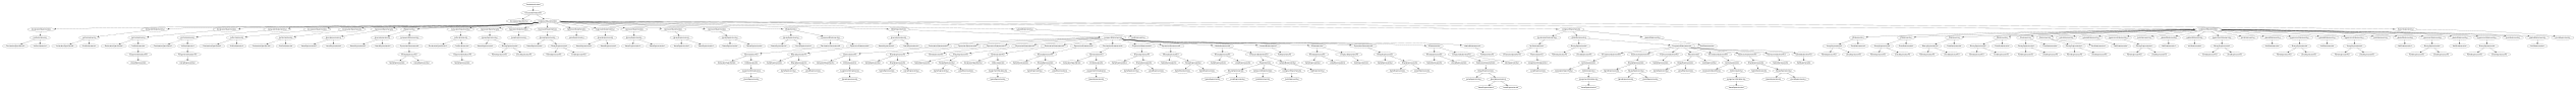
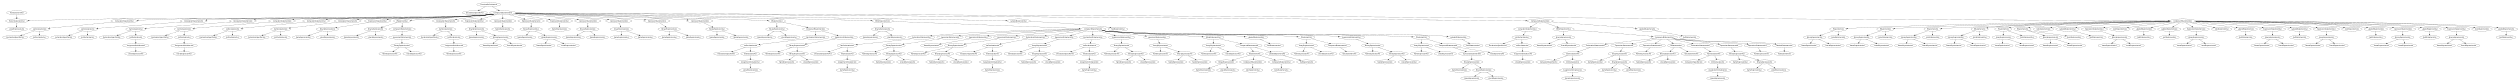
  digraph {
    fontname="Noto Sans"
    node [fontname="Noto Sans"]
    edge [fontname="Noto Sans"]
    n1 [label=TranslationUnitAst]
    n2 [label=FunctionDefinitionAst]
    n3 [label=DeclarationSpecifierAst]
    n4 [label=CompoundStatementAst]
    n5 [label=DeclarationStatementAst]
    n6 [label=DeclarationStatementAst]
    n7 [label=DeclarationStatementAst]
    n8 [label=DeclarationStatementAst]
    n9 [label=DeclarationStatementAst]
    n10 [label=DeclarationStatementAst]
    n11 [label=ExpressionStatementAst]
    n12 [label=IfStatementAst]
    n13 [label=DeclarationStatementAst]
    n14 [label=ExpressionStatementAst]
    n15 [label=ExpressionStatementAst]
    n16 [label=ExpressionStatementAst]
    n17 [label=ExpressionStatementAst]
    n18 [label=ExpressionStatementAst]
    n19 [label=ExpressionStatementAst]
    n20 [label=ExpressionStatementAst]
    n21 [label=ExpressionStatementAst]
    n22 [label=IfStatementAst]
    n23 [label=WhileStatementAst]
    n24 [label=LabeledStatementAst]
    n25 [label=CompoundStatementAst]
    n26 [label=CompoundStatementAst]
    n27 [label=ReturnStatementAst]
    n28 [label=VarDeclarationAst]
    n29 [label=VarDeclarationAst]
    n30 [label=VarDeclarationAst]
    n31 [label=VarDeclarationAst]
    n32 [label=VarDeclarationAst]
    n33 [label=VarDeclarationAst]
    n34 [label=BinaryExpressionAst]
    n35 [label=BinaryExpressionAst]
    n36 [label=CompoundStatementAst]
    n37 [label=VarDeclarationAst]
    n38 [label=BinaryExpressionAst]
    n39 [label=NameExpressionAst]
    n40 [label=BinaryExpressionAst]
    n41 [label=NameExpressionAst]
    n42 [label=BinaryExpressionAst]
    n43 [label=BinaryExpressionAst]
    n44 [label=BinaryExpressionAst]
    n45 [label=BinaryExpressionAst]
    n46 [label=BinaryExpressionAst]
    n47 [label=CompoundStatementAst]
    n48 [label=BinaryExpressionAst]
    n49 [label=CompoundStatementAst]
    n50 [label=NullStatementAst]
    n51 [label=DeclarationStatementAst]
    n52 [label=WhileStatementAst]
    n53 [label=LabeledStatementAst]
    n54 [label=IfStatementAst]
    n55 [label=IfStatementAst]
    n56 [label=IfStatementAst]
    n57 [label=IfStatementAst]
    n58 [label=IfStatementAst]
    n59 [label=IfStatementAst]
    n60 [label=GotoStatementAst]
    n61 [label=LabeledStatementAst]
    n62 [label=ExpressionStatementAst]
    n63 [label=GotoStatementAst]
    n64 [label=LabeledStatementAst]
    n65 [label=LabeledStatementAst]
    n66 [label=ExpressionStatementAst]
    n67 [label=GotoStatementAst]
    n68 [label=LabeledStatementAst]
    n69 [label=ExpressionStatementAst]
    n70 [label=LabeledStatementAst]
    n71 [label=ExpressionStatementAst]
    n72 [label=GotoStatementAst]
    n73 [label=LabeledStatementAst]
    n74 [label=ExpressionStatementAst]
    n75 [label=LabeledStatementAst]
    n76 [label=ExpressionStatementAst]
    n77 [label=GotoStatementAst]
    n78 [label=LabeledStatementAst]
    n79 [label=LiteralExpressionAst]
    n80 [label=DeclarationSpecifierAst]
    n81 [label=InitDeclaratorAst]
    n82 [label=DeclarationSpecifierAst]
    n83 [label=InitDeclaratorAst]
    n84 [label=DeclarationSpecifierAst]
    n85 [label=InitDeclaratorAst]
    n86 [label=AssignmentInitializerAst]
    n87 [label=LiteralExpressionAst]
    n88 [label=DeclarationSpecifierAst]
    n89 [label=InitDeclaratorAst]
    n90 [label=AssignmentInitializerAst]
    n91 [label=LiteralExpressionAst]
    n92 [label=DeclarationSpecifierAst]
    n93 [label=InitDeclaratorAst]
    n94 [label=DeclarationSpecifierAst]
    n95 [label=InitDeclaratorAst]
    n96 [label=NameExpressionAst]
    n97 [label=LiteralExpressionAst]
    n98 [label=NameExpressionAst]
    n99 [label=LiteralExpressionAst]
    n100 [label=ExpressionStatementAst]
    n101 [label=BinaryExpressionAst]
    n102 [label=NameExpressionAst]
    n103 [label=LiteralExpressionAst]
    n104 [label=DeclarationSpecifierAst]
    n105 [label=InitDeclaratorAst]
    n106 [label=AssignmentInitializerAst]
    n107 [label=NameExpressionAst]
    n108 [label=NameExpressionAst]
    n109 [label=BinaryExpressionAst]
    n110 [label=NameExpressionAst]
    n111 [label=LiteralExpressionAst]
    n112 [label=NameExpressionAst]
    n113 [label=BinaryExpressionAst]
    n114 [label=NameExpressionAst]
    n115 [label=LiteralExpressionAst]
    n116 [label=NameExpressionAst]
    n117 [label=NameExpressionAst]
    n118 [label=NameExpressionAst]
    n119 [label=NameExpressionAst]
    n120 [label=NameExpressionAst]
    n121 [label=NameExpressionAst]
    n122 [label=NameExpressionAst]
    n123 [label=NameExpressionAst]
    n124 [label=NameExpressionAst]
    n125 [label=LiteralExpressionAst]
    n126 [label=DeclarationStatementAst]
    n127 [label=ExpressionStatementAst]
    n128 [label=VarDeclarationAst]
    n129 [label=BinaryExpressionAst]
    n130 [label=DeclarationSpecifierAst]
    n131 [label=InitDeclaratorAst]
    n132 [label=AssignmentInitializerAst]
    n133 [label=LiteralExpressionAst]
    n134 [label=NameExpressionAst]
    n135 [label=BinaryExpressionAst]
    n136 [label=NameExpressionAst]
    n137 [label=LiteralExpressionAst]
    n138 [label=NameExpressionAst]
    n139 [label=LiteralExpressionAst]
    n140 [label=DeclarationStatementAst]
    n141 [label=ExpressionStatementAst]
    n142 [label=ExpressionStatementAst]
    n143 [label=ExpressionStatementAst]
    n144 [label=DeclarationStatementAst]
    n145 [label=ExpressionStatementAst]
    n146 [label=DeclarationStatementAst]
    n147 [label=ExpressionStatementAst]
    n148 [label=ExpressionStatementAst]
    n149 [label=WhileStatementAst]
    n150 [label=LabeledStatementAst]
    n151 [label=IfStatementAst]
    n152 [label=ExpressionStatementAst]
    n153 [label=IfStatementAst]
    n154 [label=LabeledStatementAst]
    n155 [label=VarDeclarationAst]
    n156 [label=BinaryExpressionAst]
    n157 [label=NameExpressionAst]
    n158 [label=BinaryExpressionAst]
    n159 [label=VarDeclarationAst]
    n160 [label=BinaryExpressionAst]
    n161 [label=VarDeclarationAst]
    n162 [label=BinaryExpressionAst]
    n163 [label=BinaryExpressionAst]
    n164 [label=BinaryExpressionAst]
    n165 [label=CompoundStatementAst]
    n166 [label=NullStatementAst]
    n167 [label=BinaryExpressionAst]
    n168 [label=CompoundStatementAst]
    n169 [label=BinaryExpressionAst]
    n170 [label=BinaryExpressionAst]
    n171 [label=CompoundStatementAst]
    n172 [label=NullStatementAst]
    n173 [label=DeclarationSpecifierAst]
    n174 [label=InitDeclaratorAst]
    n175 [label=AssignmentInitializerAst]
    n176 [label=NameExpressionAst]
    n177 [label=NameExpressionAst]
    n178 [label=BinaryExpressionAst]
    n179 [label=NameExpressionAst]
    n180 [label=LiteralExpressionAst]
    n181 [label=NameExpressionAst]
    n182 [label=BinaryExpressionAst]
    n183 [label=NameExpressionAst]
    n184 [label=LiteralExpressionAst]
    n185 [label=DeclarationSpecifierAst]
    n186 [label=InitDeclaratorAst]
    n187 [label=AssignmentInitializerAst]
    n188 [label=NameExpressionAst]
    n189 [label=NameExpressionAst]
    n190 [label=BinaryExpressionAst]
    n191 [label=NameExpressionAst]
    n192 [label=LiteralExpressionAst]
    n193 [label=DeclarationSpecifierAst]
    n194 [label=InitDeclaratorAst]
    n195 [label=AssignmentInitializerAst]
    n196 [label=NameExpressionAst]
    n197 [label=NameExpressionAst]
    n198 [label=BinaryExpressionAst]
    n199 [label=NameExpressionAst]
    n200 [label=LiteralExpressionAst]
    n201 [label=NameExpressionAst]
    n202 [label=BinaryExpressionAst]
    n203 [label=NameExpressionAst]
    n204 [label=NameExpressionAst]
    n205 [label=NameExpressionAst]
    n206 [label=LiteralExpressionAst]
    n207 [label=IfStatementAst]
    n208 [label=LabeledStatementAst]
    n209 [label=BinaryExpressionAst]
    n210 [label=CompoundStatementAst]
    n211 [label=CompoundStatementAst]
    n212 [label=NullStatementAst]
    n213 [label=NameExpressionAst]
    n214 [label=LiteralExpressionAst]
    n215 [label=GotoStatementAst]
    n216 [label=GotoStatementAst]
    n217 [label=NameExpressionAst]
    n218 [label=LiteralExpressionAst]
    n219 [label=GotoStatementAst]
    n220 [label=NameExpressionAst]
    n221 [label=BinaryExpressionAst]
    n222 [label=NameExpressionAst]
    n223 [label=LiteralExpressionAst]
    n224 [label=NameExpressionAst]
    n225 [label=LiteralExpressionAst]
    n226 [label=ExpressionStatementAst]
    n227 [label=GotoStatementAst]
    n228 [label=BinaryExpressionAst]
    n229 [label=NameExpressionAst]
    n230 [label=BinaryExpressionAst]
    n231 [label=NameExpressionAst]
    n232 [label=LiteralExpressionAst]
    n233 [label=VarDeclarationAst]
    n234 [label=BinaryExpressionAst]
    n235 [label=CompoundStatementAst]
    n236 [label=NullStatementAst]
    n237 [label=DeclarationSpecifierAst]
    n238 [label=InitDeclaratorAst]
    n239 [label=AssignmentInitializerAst]
    n240 [label=LiteralExpressionAst]
    n241 [label=NameExpressionAst]
    n242 [label=LiteralExpressionAst]
    n243 [label=DeclarationStatementAst]
    n244 [label=ExpressionStatementAst]
    n245 [label=ExpressionStatementAst]
    n246 [label=IfStatementAst]
    n247 [label=DeclarationStatementAst]
    n248 [label=ExpressionStatementAst]
    n249 [label=ExpressionStatementAst]
    n250 [label=LabeledStatementAst]
    n251 [label=VarDeclarationAst]
    n252 [label=BinaryExpressionAst]
    n253 [label=NameExpressionAst]
    n254 [label=BinaryExpressionAst]
    n255 [label=GotoStatementAst]
    n256 [label=VarDeclarationAst]
    n257 [label=BinaryExpressionAst]
    n258 [label=NameExpressionAst]
    n259 [label=NullStatementAst]
    n260 [label=DeclarationSpecifierAst]
    n261 [label=InitDeclaratorAst]
    n262 [label=AssignmentInitializerAst]
    n263 [label=NameExpressionAst]
    n264 [label=NameExpressionAst]
    n265 [label=BinaryExpressionAst]
    n266 [label=NameExpressionAst]
    n267 [label=LiteralExpressionAst]
    n268 [label=NameExpressionAst]
    n269 [label=LiteralExpressionAst]
    n270 [label=DeclarationSpecifierAst]
    n271 [label=InitDeclaratorAst]
    n272 [label=AssignmentInitializerAst]
    n273 [label=NameExpressionAst]
    n274 [label=NameExpressionAst]
    n275 [label=BinaryExpressionAst]
    n276 [label=NameExpressionAst]
    n277 [label=LiteralExpressionAst]
    n278 [label=BinaryExpressionAst]
    n279 [label=GotoStatementAst]
    n280 [label=BinaryExpressionAst]
    n281 [label=GotoStatementAst]
    n282 [label=BinaryExpressionAst]
    n283 [label=GotoStatementAst]
    n284 [label=BinaryExpressionAst]
    n285 [label=GotoStatementAst]
    n286 [label=BinaryExpressionAst]
    n287 [label=GotoStatementAst]
    n288 [label=BinaryExpressionAst]
    n289 [label=GotoStatementAst]
    n290 [label=NullStatementAst]
    n291 [label=BinaryExpressionAst]
    n292 [label=NullStatementAst]
    n293 [label=NullStatementAst]
    n294 [label=BinaryExpressionAst]
    n295 [label=NullStatementAst]
    n296 [label=BinaryExpressionAst]
    n297 [label=NullStatementAst]
    n298 [label=BinaryExpressionAst]
    n299 [label=NullStatementAst]
    n300 [label=BinaryExpressionAst]
    n301 [label=NullStatementAst]
    n302 [label=BinaryExpressionAst]
    n303 [label=NullStatementAst]
    n304 [label=NameExpressionAst]
    n305 [label=LiteralExpressionAst]
    n306 [label=NameExpressionAst]
    n307 [label=LiteralExpressionAst]
    n308 [label=NameExpressionAst]
    n309 [label=LiteralExpressionAst]
    n310 [label=NameExpressionAst]
    n311 [label=LiteralExpressionAst]
    n312 [label=NameExpressionAst]
    n313 [label=LiteralExpressionAst]
    n314 [label=NameExpressionAst]
    n315 [label=LiteralExpressionAst]
    n316 [label=NameExpressionAst]
    n317 [label=LiteralExpressionAst]
    n318 [label=NameExpressionAst]
    n319 [label=LiteralExpressionAst]
    n320 [label=NameExpressionAst]
    n321 [label=LiteralExpressionAst]
    n322 [label=NameExpressionAst]
    n323 [label=LiteralExpressionAst]
    n324 [label=NameExpressionAst]
    n325 [label=LiteralExpressionAst]
    n326 [label=NameExpressionAst]
    n327 [label=LiteralExpressionAst]
-   n1 -> n2
+   n1 -> n27
    n2 -> n3
    n2 -> n4
    n4 -> n5
    n4 -> n6
    n4 -> n7
    n4 -> n8
    n4 -> n9
    n4 -> n10
    n4 -> n11
    n4 -> n12
    n4 -> n13
    n4 -> n14
    n4 -> n15
    n4 -> n16
    n4 -> n17
    n4 -> n18
    n4 -> n19
    n4 -> n20
    n4 -> n21
    n4 -> n22
    n4 -> n23
    n4 -> n24
    n4 -> n25
    n4 -> n26
    n4 -> n27
    n5 -> n28
    n6 -> n29
    n7 -> n30
    n8 -> n31
    n9 -> n32
    n10 -> n33
    n11 -> n34
    n12 -> n35
    n12 -> n36
    n13 -> n37
    n14 -> n38
    n15 -> n39
    n16 -> n40
    n17 -> n41
    n18 -> n42
    n19 -> n43
    n20 -> n44
    n21 -> n45
    n22 -> n46
    n22 -> n47
    n23 -> n48
    n23 -> n49
    n24 -> n50
    n25 -> n51
    n25 -> n52
    n25 -> n53
    n26 -> n54
    n26 -> n55
    n26 -> n56
    n26 -> n57
    n26 -> n58
    n26 -> n59
    n26 -> n60
    n26 -> n61
    n26 -> n62
    n26 -> n63
    n26 -> n64
    n26 -> n65
    n26 -> n66
    n26 -> n67
    n26 -> n68
    n26 -> n69
    n26 -> n70
    n26 -> n71
    n26 -> n72
    n26 -> n73
    n26 -> n74
    n26 -> n75
    n26 -> n76
    n26 -> n77
    n26 -> n78
    n27 -> n79
    n28 -> n80
    n28 -> n81
    n29 -> n82
    n29 -> n83
    n30 -> n84
    n30 -> n85
    n31 -> n88
    n31 -> n89
    n32 -> n92
    n32 -> n93
    n33 -> n94
    n33 -> n95
    n34 -> n96
    n34 -> n97
    n35 -> n98
    n35 -> n99
    n36 -> n100
    n37 -> n104
    n37 -> n105
    n38 -> n108
    n38 -> n109
    n40 -> n112
    n40 -> n113
    n42 -> n116
    n42 -> n117
    n43 -> n118
    n43 -> n119
    n44 -> n120
    n44 -> n121
    n45 -> n122
    n45 -> n123
    n46 -> n124
    n46 -> n125
    n47 -> n126
    n47 -> n127
    n48 -> n138
    n48 -> n139
    n49 -> n140
    n49 -> n141
    n49 -> n142
    n49 -> n143
    n49 -> n144
    n49 -> n145
    n49 -> n146
    n49 -> n147
    n49 -> n148
    n49 -> n149
    n49 -> n150
    n49 -> n151
    n49 -> n152
    n49 -> n153
    n49 -> n154
    n51 -> n233
    n52 -> n234
    n52 -> n235
    n53 -> n236
    n54 -> n278
    n54 -> n279
    n55 -> n280
    n55 -> n281
    n56 -> n282
    n56 -> n283
    n57 -> n284
    n57 -> n285
    n58 -> n286
    n58 -> n287
    n59 -> n288
    n59 -> n289
    n61 -> n290
    n62 -> n291
    n64 -> n292
    n65 -> n293
    n66 -> n294
    n68 -> n295
    n69 -> n296
    n70 -> n297
    n71 -> n298
    n73 -> n299
    n74 -> n300
    n75 -> n301
    n76 -> n302
    n78 -> n303
    n85 -> n86
    n86 -> n87
    n89 -> n90
    n90 -> n91
    n100 -> n101
    n101 -> n102
    n101 -> n103
    n105 -> n106
    n106 -> n107
    n109 -> n110
    n109 -> n111
    n113 -> n114
    n113 -> n115
    n126 -> n128
    n127 -> n129
    n128 -> n130
    n128 -> n131
    n129 -> n134
    n129 -> n135
    n131 -> n132
    n132 -> n133
    n135 -> n136
    n135 -> n137
    n140 -> n155
    n141 -> n156
    n142 -> n157
    n143 -> n158
    n144 -> n159
    n145 -> n160
    n146 -> n161
    n147 -> n162
    n148 -> n163
    n149 -> n164
    n149 -> n165
    n150 -> n166
    n151 -> n167
    n151 -> n168
    n152 -> n169
    n153 -> n170
    n153 -> n171
    n154 -> n172
    n155 -> n173
    n155 -> n174
    n156 -> n177
    n156 -> n178
    n158 -> n181
    n158 -> n182
    n159 -> n185
    n159 -> n186
    n160 -> n189
    n160 -> n190
    n161 -> n193
    n161 -> n194
    n162 -> n197
    n162 -> n198
    n163 -> n201
    n163 -> n202
    n164 -> n205
    n164 -> n206
    n165 -> n207
    n165 -> n208
    n167 -> n217
    n167 -> n218
    n168 -> n219
    n169 -> n220
    n169 -> n221
    n170 -> n224
    n170 -> n225
    n171 -> n226
    n171 -> n227
    n174 -> n175
    n175 -> n176
    n178 -> n179
    n178 -> n180
    n182 -> n183
    n182 -> n184
    n186 -> n187
    n187 -> n188
    n190 -> n191
    n190 -> n192
    n194 -> n195
    n195 -> n196
    n198 -> n199
    n198 -> n200
    n202 -> n203
    n202 -> n204
    n207 -> n209
    n207 -> n210
    n207 -> n211
    n208 -> n212
    n209 -> n213
    n209 -> n214
    n210 -> n215
    n211 -> n216
    n221 -> n222
    n221 -> n223
    n226 -> n228
    n228 -> n229
    n228 -> n230
    n230 -> n231
    n230 -> n232
    n233 -> n237
    n233 -> n238
    n234 -> n241
    n234 -> n242
    n235 -> n243
    n235 -> n244
    n235 -> n245
    n235 -> n246
    n235 -> n247
    n235 -> n248
    n235 -> n249
    n235 -> n250
    n238 -> n239
    n239 -> n240
    n243 -> n251
    n244 -> n252
    n245 -> n253
    n246 -> n254
    n246 -> n255
    n247 -> n256
    n248 -> n257
    n249 -> n258
    n250 -> n259
    n251 -> n260
    n251 -> n261
    n252 -> n264
    n252 -> n265
    n254 -> n268
    n254 -> n269
    n256 -> n270
    n256 -> n271
    n257 -> n274
    n257 -> n275
    n261 -> n262
    n262 -> n263
    n265 -> n266
    n265 -> n267
    n271 -> n272
    n272 -> n273
    n275 -> n276
    n275 -> n277
    n278 -> n304
    n278 -> n305
    n280 -> n306
    n280 -> n307
    n282 -> n308
    n282 -> n309
    n284 -> n310
    n284 -> n311
    n286 -> n312
    n286 -> n313
    n288 -> n314
    n288 -> n315
    n291 -> n316
    n291 -> n317
    n294 -> n318
    n294 -> n319
    n296 -> n320
    n296 -> n321
    n298 -> n322
    n298 -> n323
    n300 -> n324
    n300 -> n325
    n302 -> n326
    n302 -> n327
  }
